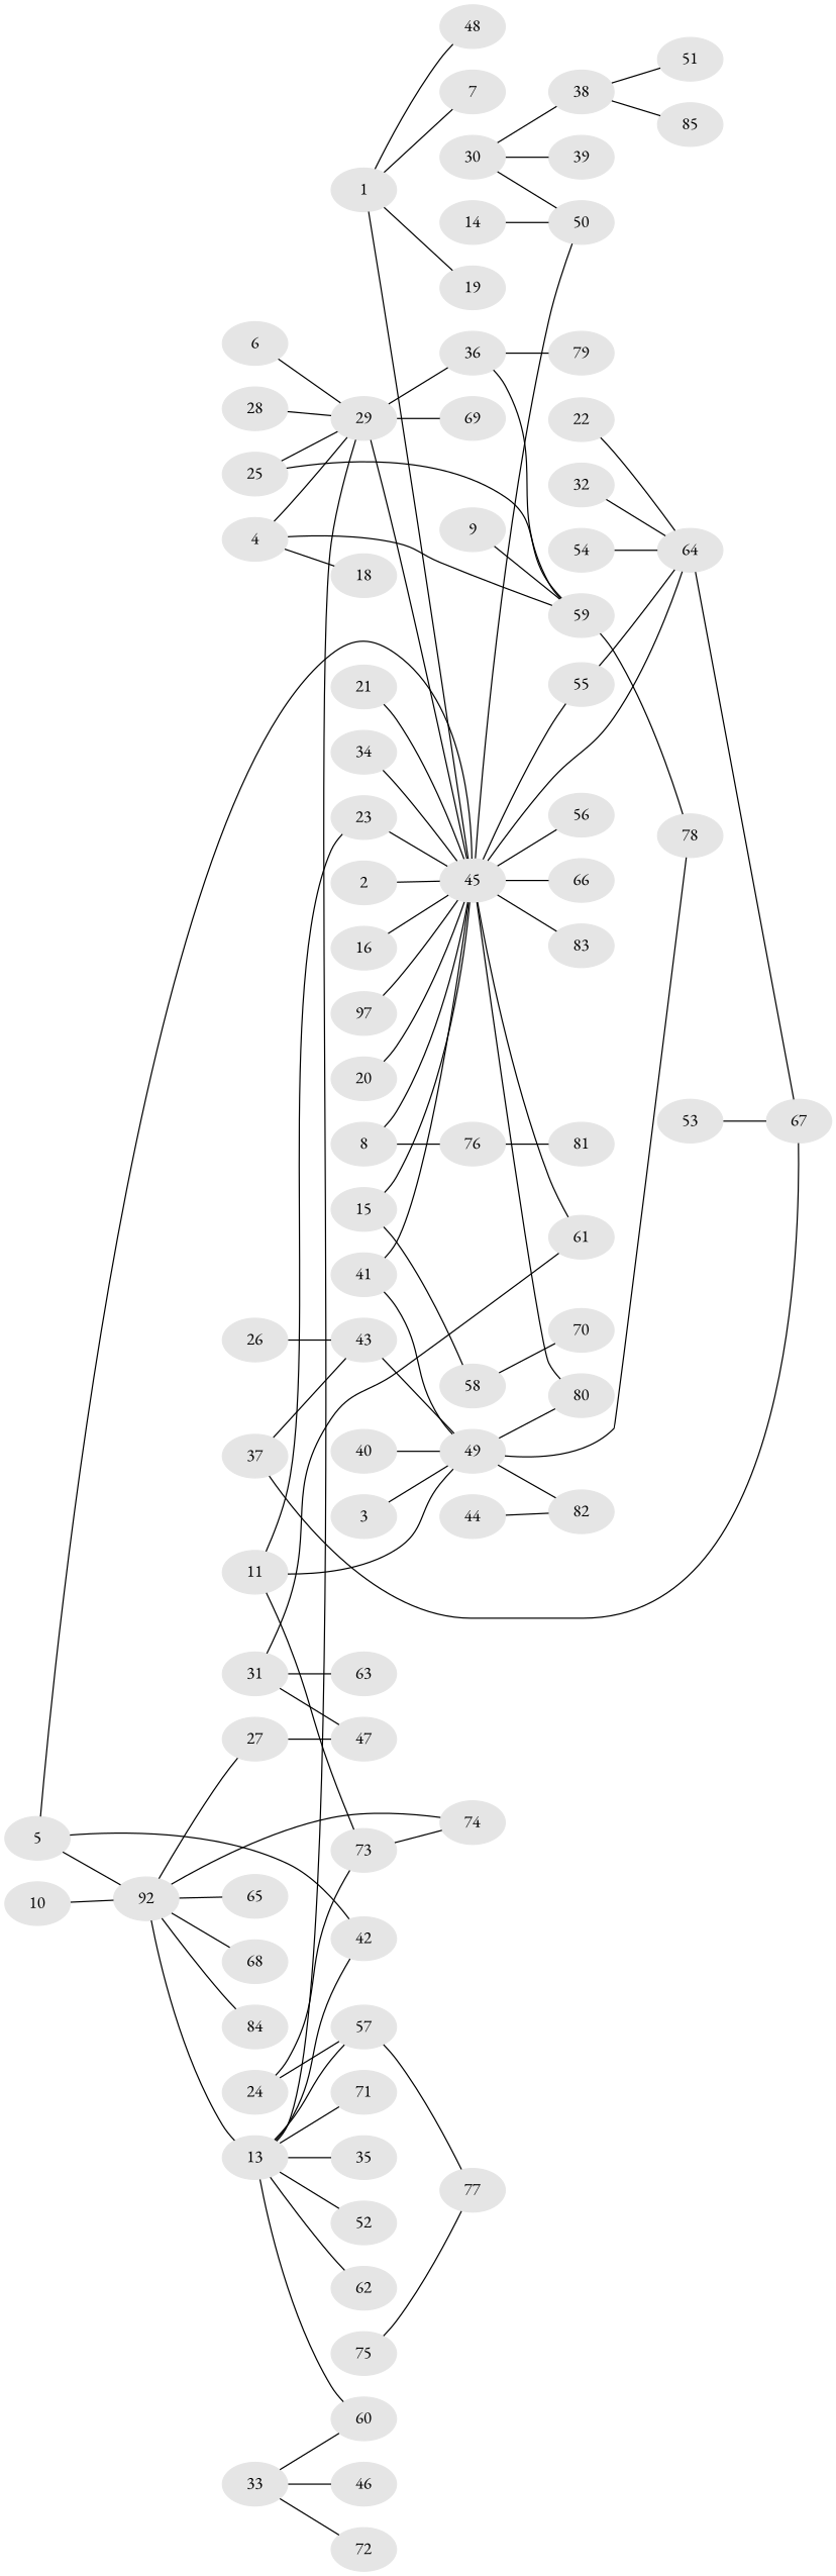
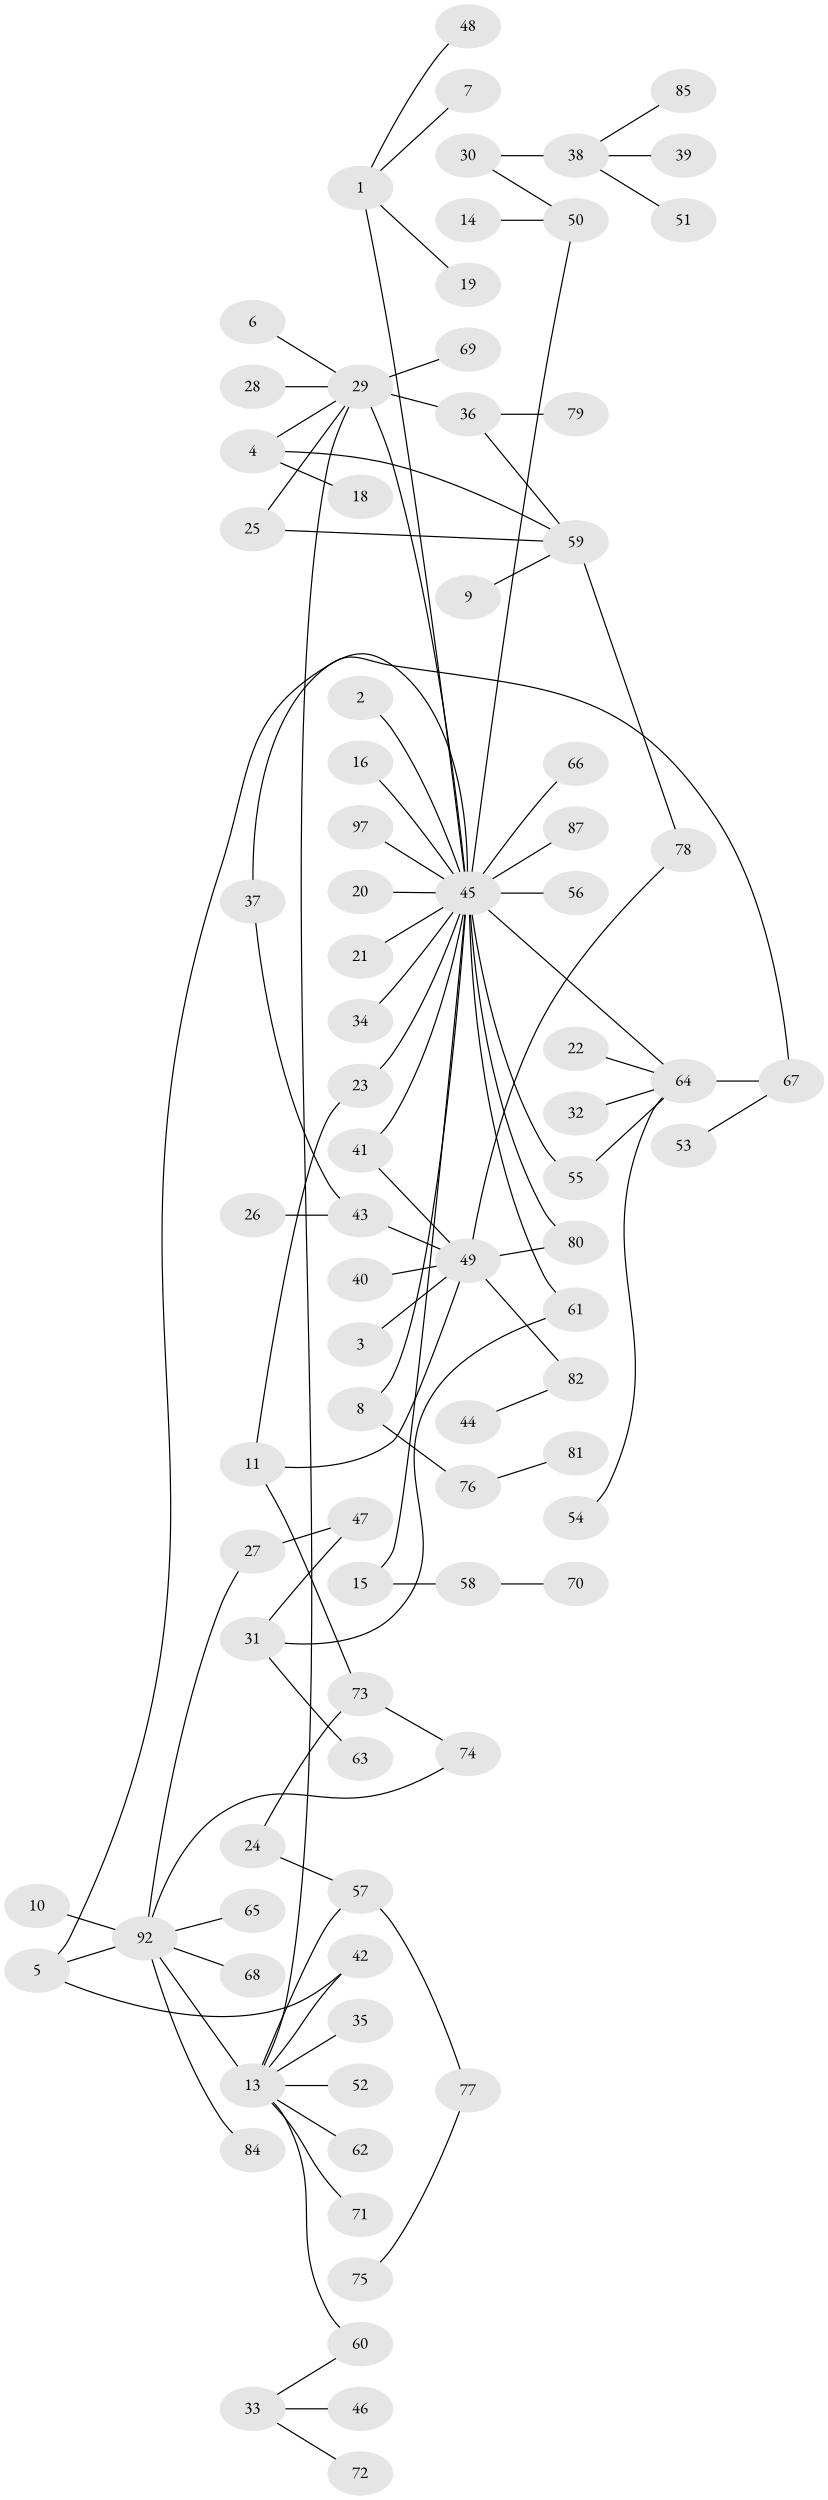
  graph {
    fontname="EB Garamond"
    rankdir=LR
    node [color=gray90 fontname="EB Garamond" style=filled]
    edge [fontname="EB Garamond" weight=1.0]
    1
    7
    19
    45
    48
    50
    64
    61
    55
    56
    66
    80
-   83
+   83 [label=87]
    2
    3
    49
    82
    78
    4
    18
    29
    59
    36
    69
    5
    n26 [label=92]
    42
    13
    27
    65
    68
    74
    84
    6
    8
    76
    81
    9
    10
    11
    23
    73
    60
    35
    52
    57
    62
    71
    47
    77
    14
    15
    58
    70
    16
    n56 [label=97]
    20
    21
    22
    67
    24
    25
    26
    43
    28
    79
    30
    38
    39
    51
    85
    31
    63
    32
    33
    46
    72
    34
    37
    40
    41
    44
    53
    54
    75
    1 -- 7
    1 -- 19
    1 -- 45
    1 -- 48
    45 -- 50
    45 -- 64
    45 -- 61
    45 -- 55
    45 -- 56
    45 -- 66
    45 -- 80
    45 -- 83
    64 -- 67
    55 -- 64
    2 -- 45
    3 -- 49
    49 -- 80
    49 -- 82
    49 -- 78
    4 -- 18
    4 -- 29
    4 -- 59
    29 -- 45
    29 -- 36
    29 -- 69
    59 -- 78
    36 -- 59
    36 -- 79
    5 -- 45
    5 -- n26
    5 -- 42
    n26 -- 13
    n26 -- 27
    n26 -- 65
    n26 -- 68
    n26 -- 74
    n26 -- 84
    13 -- 29
    13 -- 42
    13 -- 60
    13 -- 35
    13 -- 52
    13 -- 57
    13 -- 62
    13 -- 71
    27 -- 47
    6 -- 29
    8 -- 45
    8 -- 76
    76 -- 81
    9 -- 59
    10 -- n26
    11 -- 49
    11 -- 23
    11 -- 73
    23 -- 45
    73 -- 74
    57 -- 77
    14 -- 50
    15 -- 45
    15 -- 58
    58 -- 70
    16 -- 45
    n56 -- 45
    20 -- 45
    21 -- 45
    22 -- 64
    24 -- 73
    24 -- 57
    25 -- 29
    25 -- 59
    26 -- 43
    43 -- 49
    28 -- 29
    30 -- 50
    30 -- 38
-   30 -- 39
+   38 -- 39
    38 -- 51
    38 -- 85
    31 -- 61
    31 -- 47
    31 -- 63
    32 -- 64
    33 -- 60
    33 -- 46
    33 -- 72
    34 -- 45
    37 -- 67
    37 -- 43
    40 -- 49
    41 -- 45
    41 -- 49
    44 -- 82
    53 -- 67
    54 -- 64
    75 -- 77
  }
